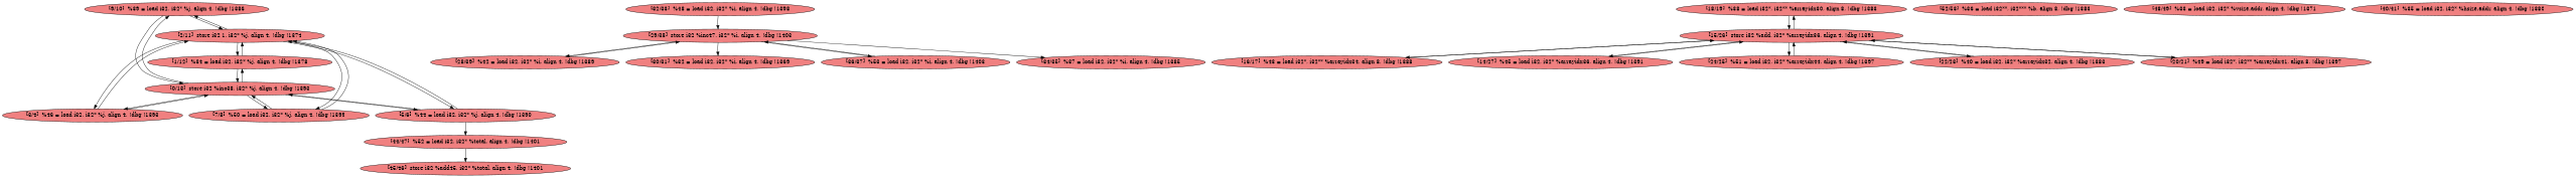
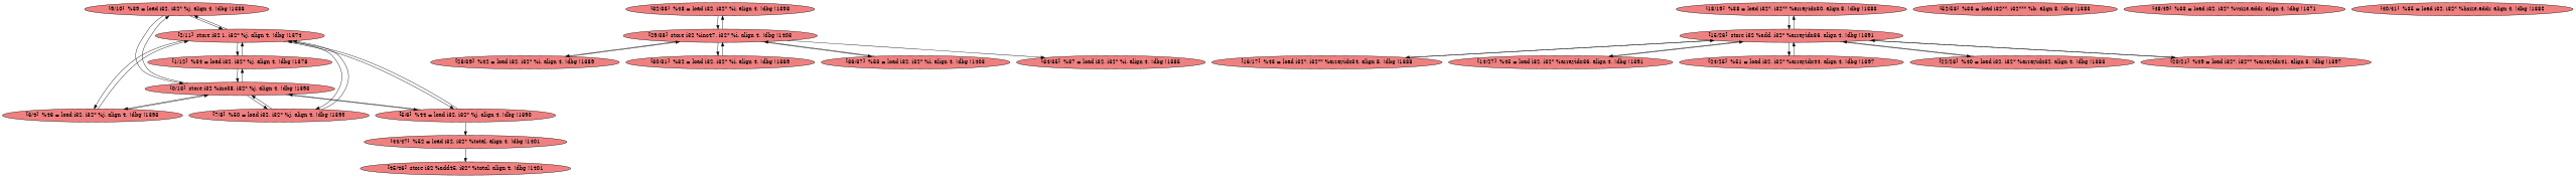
  digraph {
    node [fillcolor=lightcoral shape=ellipse style=filled]
    n1 [label="[9/10]  %39 = load i32, i32* %j, align 4, !dbg !1386"]
    n2 [label="[2/11]  store i32 1, i32* %j, align 4, !dbg !1374"]
    n3 [label="[0/13]  store i32 %inc38, i32* %j, align 4, !dbg !1393"]
    n4 [label="[3/4]  %46 = load i32, i32* %j, align 4, !dbg !1393"]
    n5 [label="[7/8]  %50 = load i32, i32* %j, align 4, !dbg !1399"]
    n6 [label="[5/6]  %44 = load i32, i32* %j, align 4, !dbg !1390"]
    n7 [label="[1/12]  %34 = load i32, i32* %j, align 4, !dbg !1378"]
    n8 [label="[45/46]  store i32 %add45, i32* %total, align 4, !dbg !1401"]
    n9 [label="[44/47]  %52 = load i32, i32* %total, align 4, !dbg !1401"]
    n10 [label="[32/33]  %48 = load i32, i32* %i, align 4, !dbg !1398"]
    n11 [label="[29/38]  store i32 %inc47, i32* %i, align 4, !dbg !1403"]
    n12 [label="[28/39]  %42 = load i32, i32* %i, align 4, !dbg !1389"]
    n13 [label="[30/31]  %32 = load i32, i32* %i, align 4, !dbg !1369"]
    n14 [label="[36/37]  %53 = load i32, i32* %i, align 4, !dbg !1403"]
    n15 [label="[34/35]  %37 = load i32, i32* %i, align 4, !dbg !1385"]
    n16 [label="[18/19]  %38 = load i32*, i32** %arrayidx30, align 8, !dbg !1383"]
    n17 [label="[15/26]  store i32 %add, i32* %arrayidx36, align 4, !dbg !1391"]
    n18 [label="[16/17]  %43 = load i32*, i32** %arrayidx34, align 8, !dbg !1388"]
    n19 [label="[14/27]  %45 = load i32, i32* %arrayidx36, align 4, !dbg !1391"]
    n20 [label="[24/25]  %51 = load i32, i32* %arrayidx44, align 4, !dbg !1397"]
    n21 [label="[22/23]  %40 = load i32, i32* %arrayidx32, align 4, !dbg !1383"]
    n22 [label="[20/21]  %49 = load i32*, i32** %arrayidx41, align 8, !dbg !1397"]
    n23 [label="[52/53]  %36 = load i32**, i32*** %b, align 8, !dbg !1383"]
    n24 [label="[48/49]  %33 = load i32, i32* %vsize.addr, align 4, !dbg !1371"]
    n25 [label="[40/41]  %35 = load i32, i32* %hsize.addr, align 4, !dbg !1380"]
    n1 -> n2
    n1 -> n3
    n2 -> n1
    n2 -> n4
    n2 -> n5
    n2 -> n6
    n2 -> n7
    n3 -> n1
    n3 -> n4
    n3 -> n5
    n3 -> n6
    n3 -> n7
    n4 -> n2
    n4 -> n3
    n5 -> n2
    n5 -> n3
    n6 -> n2
    n6 -> n3
    n6 -> n9
    n7 -> n2
    n7 -> n3
    n9 -> n8
    n10 -> n11
+   n11 -> n10
    n11 -> n12
    n11 -> n13
    n11 -> n14
    n11 -> n15
    n12 -> n11
+   n13 -> n11
    n14 -> n11
    n16 -> n17
    n17 -> n16
    n17 -> n18
    n17 -> n19
    n17 -> n20
    n17 -> n21
    n17 -> n22
    n18 -> n17
    n19 -> n17
    n20 -> n17
    n21 -> n17
    n22 -> n17
  }
